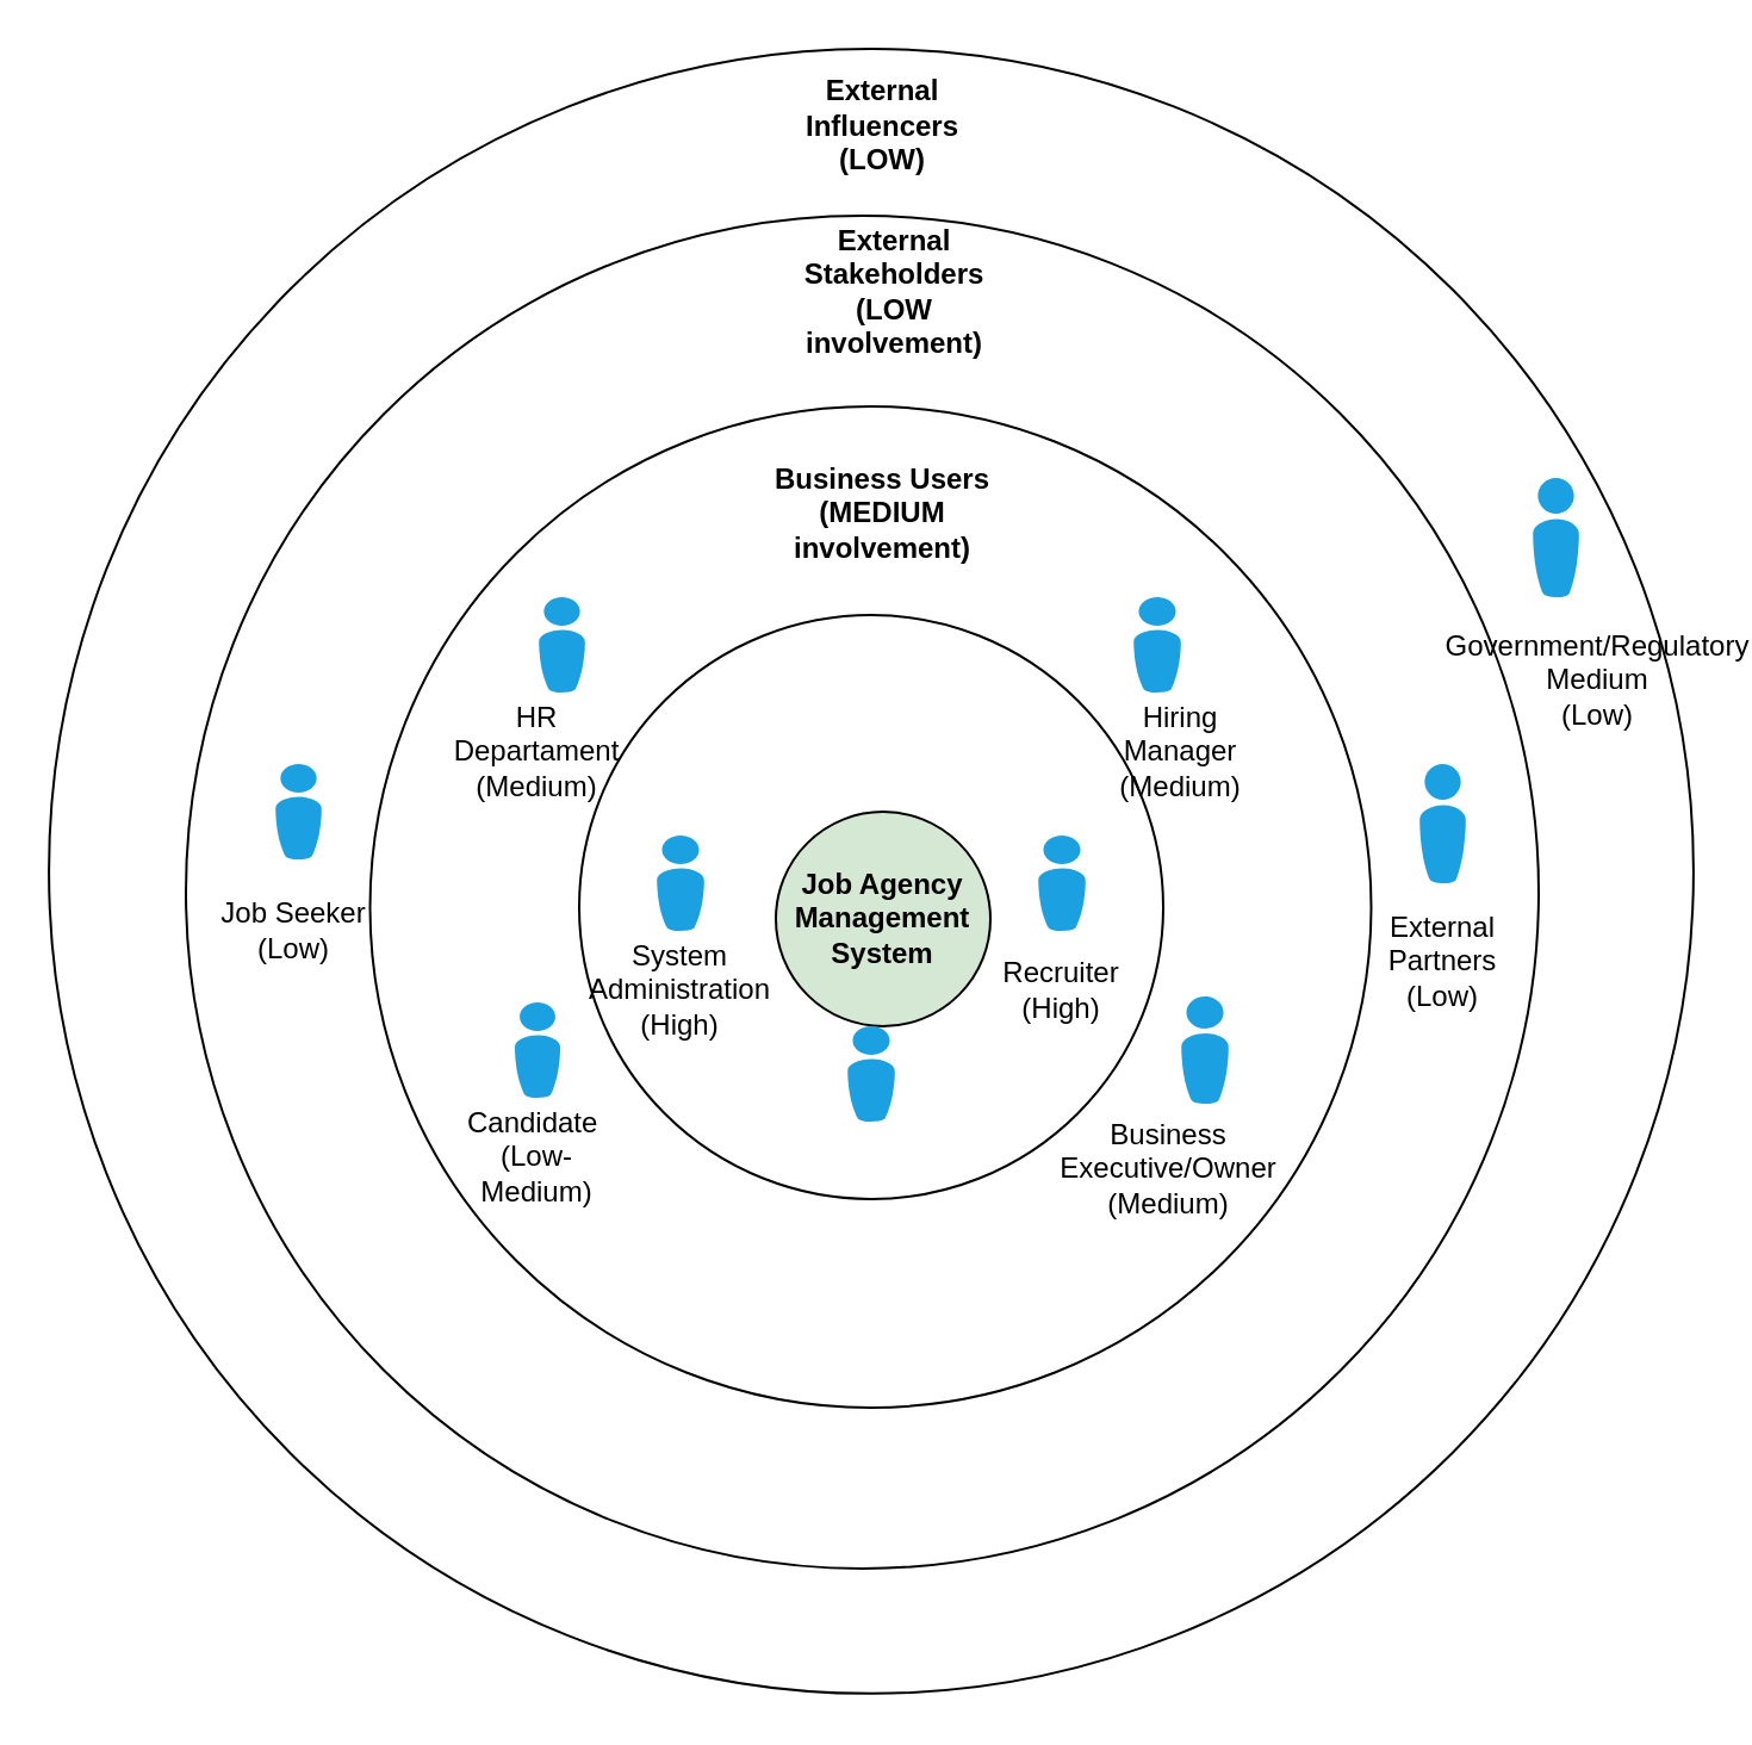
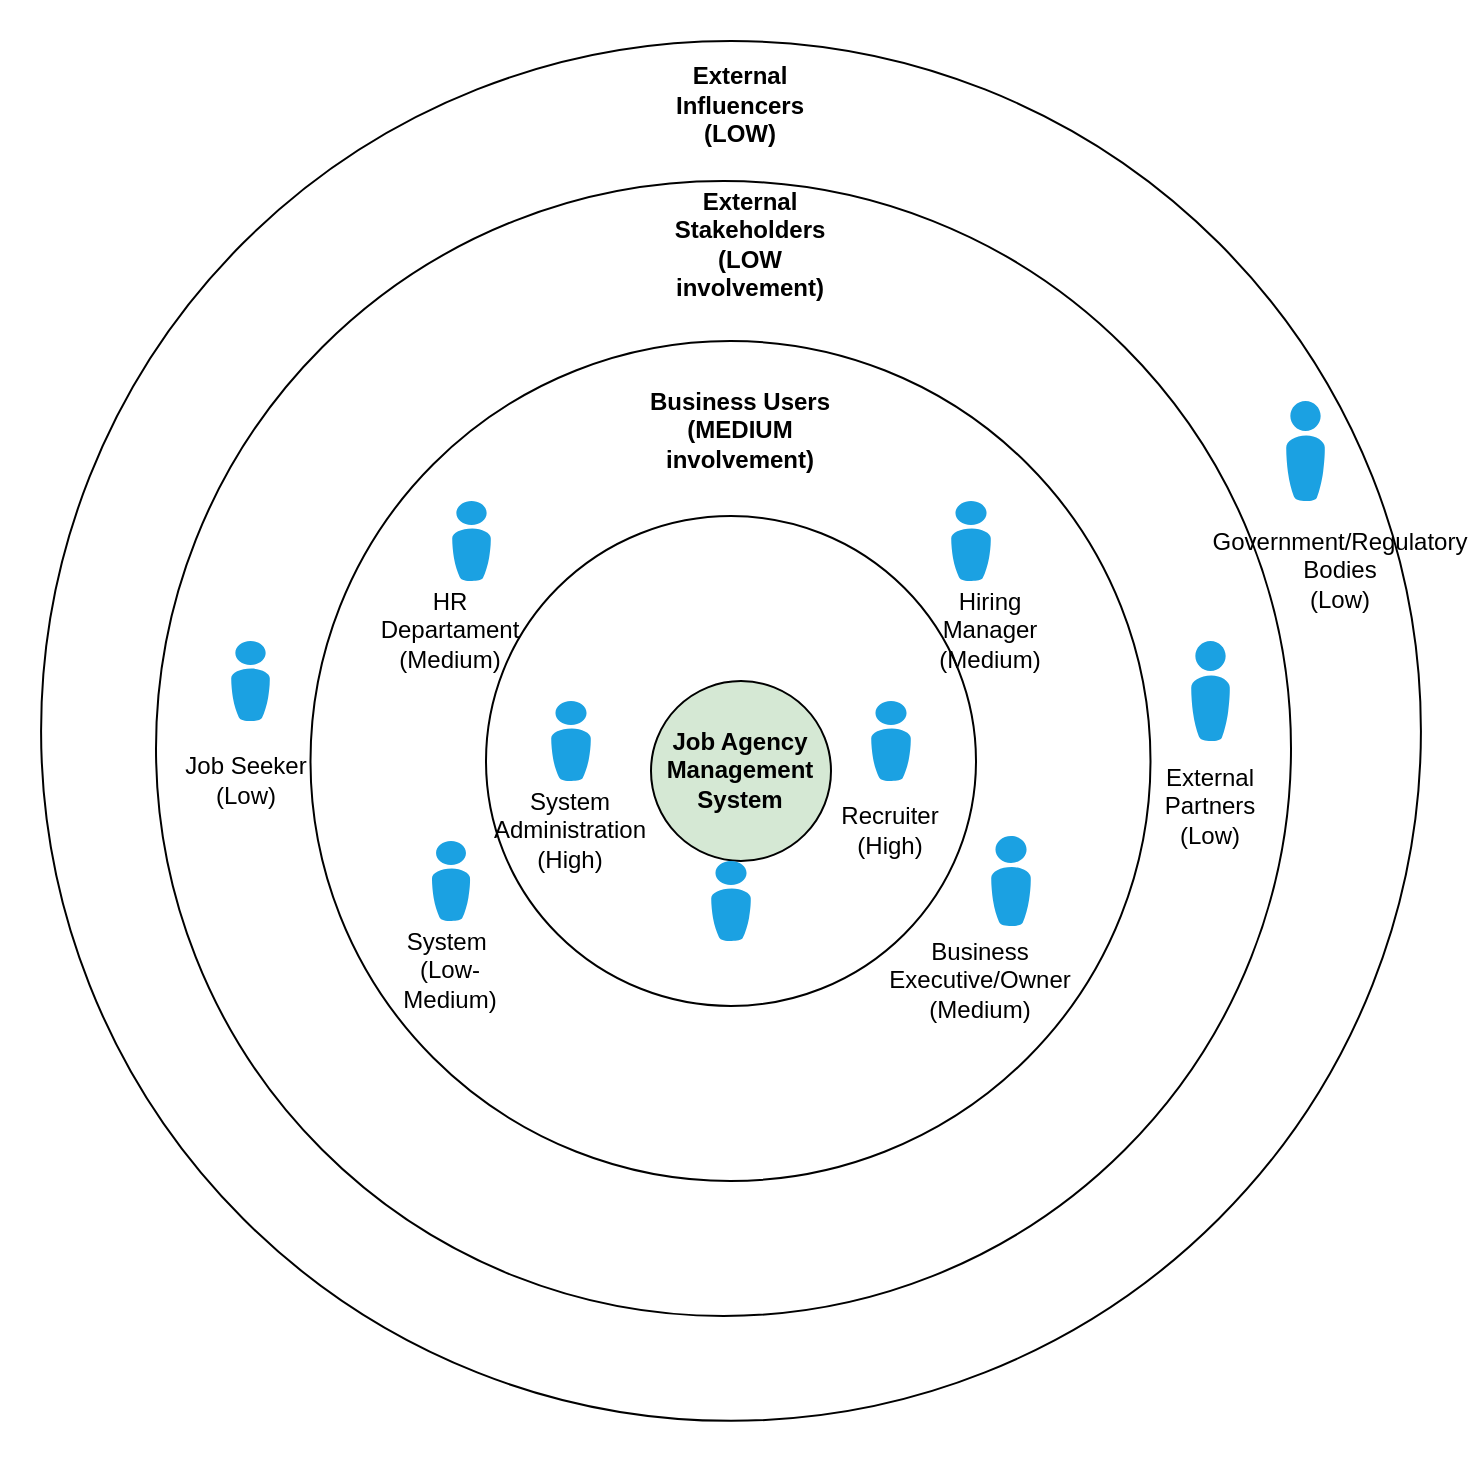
  <mxCell id="0" />
  <mxCell id="1" parent="0" />
  <mxCell id="2" value="" style="ellipse;whiteSpace=wrap;html=1;aspect=fixed;" parent="1" vertex="1"><mxGeometry x="20.04" y="20" width="689.92" height="689.92" as="geometry" /></mxCell>
  <mxCell id="3" value="" style="ellipse;whiteSpace=wrap;html=1;aspect=fixed;" parent="1" vertex="1"><mxGeometry x="77.5" y="90" width="567.5" height="567.5" as="geometry" /></mxCell>
  <mxCell id="4" value="" style="ellipse;whiteSpace=wrap;html=1;aspect=fixed;" parent="1" vertex="1"><mxGeometry x="154.75" width="420" height="420" as="geometry" y="170" /></mxCell>
  <mxCell id="5" value="" style="ellipse;whiteSpace=wrap;html=1;aspect=fixed;" parent="1" vertex="1"><mxGeometry x="242.5" y="257.5" width="245" height="245" as="geometry" /></mxCell>
  <mxCell id="6" value="&lt;b&gt;Job Agency Management System&lt;/b&gt;" style="ellipse;whiteSpace=wrap;html=1;aspect=fixed;fillColor=#d5e8d4;" parent="1" vertex="1"><mxGeometry x="325" y="340" width="90" height="90" as="geometry" /></mxCell>
  <mxCell id="7" value="" style="verticalLabelPosition=bottom;sketch=0;html=1;fillColor=#1ba1e2;strokeColor=#006EAF;verticalAlign=top;pointerEvents=1;align=center;shape=mxgraph.cisco_safe.people_places_things_icons.icon8;fontColor=#ffffff;" parent="1" vertex="1"><mxGeometry x="275" y="350" width="20" height="40" as="geometry" /></mxCell>
  <mxCell id="8" value="" style="verticalLabelPosition=bottom;sketch=0;html=1;fillColor=#1ba1e2;strokeColor=#006EAF;verticalAlign=top;pointerEvents=1;align=center;shape=mxgraph.cisco_safe.people_places_things_icons.icon8;fontColor=#ffffff;" parent="1" vertex="1"><mxGeometry x="435" y="350" width="20" height="40" as="geometry" /></mxCell>
  <mxCell id="9" value="" style="verticalLabelPosition=bottom;sketch=0;html=1;fillColor=#1ba1e2;strokeColor=#006EAF;verticalAlign=top;pointerEvents=1;align=center;shape=mxgraph.cisco_safe.people_places_things_icons.icon8;fontColor=#ffffff;" parent="1" vertex="1"><mxGeometry x="355" y="430" width="20" height="40" as="geometry" /></mxCell>
  <mxCell id="10" value="System Administration&lt;div&gt;(High)&lt;/div&gt;" style="text;html=1;align=center;verticalAlign=middle;whiteSpace=wrap;rounded=0;" parent="1" vertex="1"><mxGeometry x="255" y="400" width="60" height="30" as="geometry" /></mxCell>
  <mxCell id="11" value="Recruiter&lt;div&gt;(High)&lt;/div&gt;" style="text;html=1;align=center;verticalAlign=middle;whiteSpace=wrap;rounded=0;" parent="1" vertex="1"><mxGeometry x="415" y="400" width="60" height="30" as="geometry" /></mxCell>
  <mxCell id="12" value="&lt;b&gt;Business Users (MEDIUM involvement)&lt;/b&gt;" style="text;html=1;align=center;verticalAlign=middle;whiteSpace=wrap;rounded=0;" parent="1" vertex="1"><mxGeometry x="315" y="200" width="110" height="30" as="geometry" /></mxCell>
  <mxCell id="13" value="" style="verticalLabelPosition=bottom;sketch=0;html=1;fillColor=#1ba1e2;strokeColor=#006EAF;verticalAlign=top;pointerEvents=1;align=center;shape=mxgraph.cisco_safe.people_places_things_icons.icon8;fontColor=#ffffff;" parent="1" vertex="1"><mxGeometry x="225.5" y="250" width="19.5" height="40" as="geometry" /></mxCell>
  <mxCell id="14" value="HR Departament&lt;div&gt;(Medium)&lt;/div&gt;" style="text;html=1;align=center;verticalAlign=middle;whiteSpace=wrap;rounded=0;" parent="1" vertex="1"><mxGeometry x="195" y="300" width="60" height="30" as="geometry" /></mxCell>
  <mxCell id="15" value="" style="verticalLabelPosition=bottom;sketch=0;html=1;fillColor=#1ba1e2;strokeColor=#006EAF;verticalAlign=top;pointerEvents=1;align=center;shape=mxgraph.cisco_safe.people_places_things_icons.icon8;fontColor=#ffffff;" parent="1" vertex="1"><mxGeometry x="475" y="250" width="20" height="40" as="geometry" /></mxCell>
  <mxCell id="16" value="" style="verticalLabelPosition=bottom;sketch=0;html=1;fillColor=#1ba1e2;strokeColor=#006EAF;verticalAlign=top;pointerEvents=1;align=center;shape=mxgraph.cisco_safe.people_places_things_icons.icon8;fontColor=#ffffff;" parent="1" vertex="1"><mxGeometry x="215.38" y="420" width="19.25" height="40" as="geometry" /></mxCell>
  <mxCell id="17" value="" style="verticalLabelPosition=bottom;sketch=0;html=1;fillColor=#1ba1e2;strokeColor=#006EAF;verticalAlign=top;pointerEvents=1;align=center;shape=mxgraph.cisco_safe.people_places_things_icons.icon8;fontColor=#ffffff;" parent="1" vertex="1"><mxGeometry x="495" y="417.5" width="20" height="45" as="geometry" /></mxCell>
  <mxCell id="18" value="Hiring Manager&lt;div&gt;(Medium)&lt;/div&gt;" style="text;html=1;align=center;verticalAlign=middle;whiteSpace=wrap;rounded=0;" parent="1" vertex="1"><mxGeometry x="465" y="300" width="60" height="30" as="geometry" /></mxCell>
  <mxCell id="19" style="edgeStyle=orthogonalEdgeStyle;rounded=0;orthogonalLoop=1;jettySize=auto;html=1;exitX=0.5;exitY=1;exitDx=0;exitDy=0;" parent="1" source="18" target="18" edge="1"><mxGeometry relative="1" as="geometry" /></mxCell>
- <mxCell id="20" value="Candidate&amp;nbsp;&lt;div&gt;(Low-Medium)&lt;/div&gt;" style="text;html=1;align=center;verticalAlign=middle;whiteSpace=wrap;rounded=0;" parent="1" vertex="1"><mxGeometry x="195.01" y="470" width="60" height="30" as="geometry" /></mxCell>
+ <mxCell id="20" value="System&amp;nbsp;&lt;div&gt;(Low-Medium)&lt;/div&gt;" style="text;html=1;align=center;verticalAlign=middle;whiteSpace=wrap;rounded=0;" parent="1" vertex="1"><mxGeometry x="195.01" y="470" width="60" height="30" as="geometry" /></mxCell>
  <mxCell id="21" value="Business Executive/Owner&lt;div&gt;(Medium)&lt;/div&gt;" style="text;html=1;align=center;verticalAlign=middle;whiteSpace=wrap;rounded=0;" parent="1" vertex="1"><mxGeometry x="465" y="475" width="50" height="30" as="geometry" /></mxCell>
  <mxCell id="22" value="&lt;br&gt;&lt;b&gt;External Stakeholders (LOW involvement)&lt;br&gt;&lt;/b&gt;" style="text;html=1;align=center;verticalAlign=middle;whiteSpace=wrap;rounded=0;" parent="1" vertex="1"><mxGeometry x="330" y="100" width="90" height="30" as="geometry" /></mxCell>
  <mxCell id="23" value="" style="verticalLabelPosition=bottom;sketch=0;html=1;fillColor=#1ba1e2;strokeColor=#006EAF;verticalAlign=top;pointerEvents=1;align=center;shape=mxgraph.cisco_safe.people_places_things_icons.icon8;fontColor=#ffffff;" parent="1" vertex="1"><mxGeometry x="115" y="320" width="19.5" height="40" as="geometry" /></mxCell>
  <mxCell id="24" value="" style="verticalLabelPosition=bottom;sketch=0;html=1;fillColor=#1ba1e2;strokeColor=#006EAF;verticalAlign=top;pointerEvents=1;align=center;shape=mxgraph.cisco_safe.people_places_things_icons.icon8;fontColor=#ffffff;" parent="1" vertex="1"><mxGeometry x="595" y="320" width="19.5" height="50" as="geometry" /></mxCell>
  <mxCell id="25" value="&lt;br&gt;Job Seeker&lt;div&gt;(Low)&lt;br&gt;&lt;br&gt;&lt;/div&gt;" style="text;html=1;align=center;verticalAlign=middle;whiteSpace=wrap;rounded=0;" parent="1" vertex="1"><mxGeometry x="87.5" y="370" width="70" height="40" as="geometry" /></mxCell>
  <mxCell id="26" value="&lt;br&gt;External Partners&lt;div&gt;(Low)&lt;br&gt;&lt;br&gt;&lt;/div&gt;" style="text;html=1;align=center;verticalAlign=middle;whiteSpace=wrap;rounded=0;" parent="1" vertex="1"><mxGeometry x="574.75" y="387.5" width="60" height="30" as="geometry" /></mxCell>
  <mxCell id="27" value="&lt;br&gt;&lt;b&gt;External Influencers&lt;br&gt;(LOW)&lt;/b&gt;" style="text;html=1;align=center;verticalAlign=middle;whiteSpace=wrap;rounded=0;" parent="1" vertex="1"><mxGeometry x="335" y="20" width="70" height="50" as="geometry" /></mxCell>
  <mxCell id="28" value="" style="verticalLabelPosition=bottom;sketch=0;html=1;fillColor=#1ba1e2;strokeColor=#006EAF;verticalAlign=top;pointerEvents=1;align=center;shape=mxgraph.cisco_safe.people_places_things_icons.icon8;fontColor=#ffffff;" parent="1" vertex="1"><mxGeometry x="642.5" y="200" width="19.5" height="50" as="geometry" /></mxCell>
- <mxCell id="29" value="&lt;br&gt;Government/Regulatory Medium&lt;div&gt;(Low)&lt;br&gt;&lt;br&gt;&lt;/div&gt;" style="text;html=1;align=center;verticalAlign=middle;whiteSpace=wrap;rounded=0;" parent="1" vertex="1"><mxGeometry x="645" y="260" width="50" height="50" as="geometry" /></mxCell>
+ <mxCell id="29" value="&lt;br&gt;Government/Regulatory Bodies&lt;div&gt;(Low)&lt;br&gt;&lt;br&gt;&lt;/div&gt;" style="text;html=1;align=center;verticalAlign=middle;whiteSpace=wrap;rounded=0;" parent="1" vertex="1"><mxGeometry x="645" y="260" width="50" height="50" as="geometry" /></mxCell>
